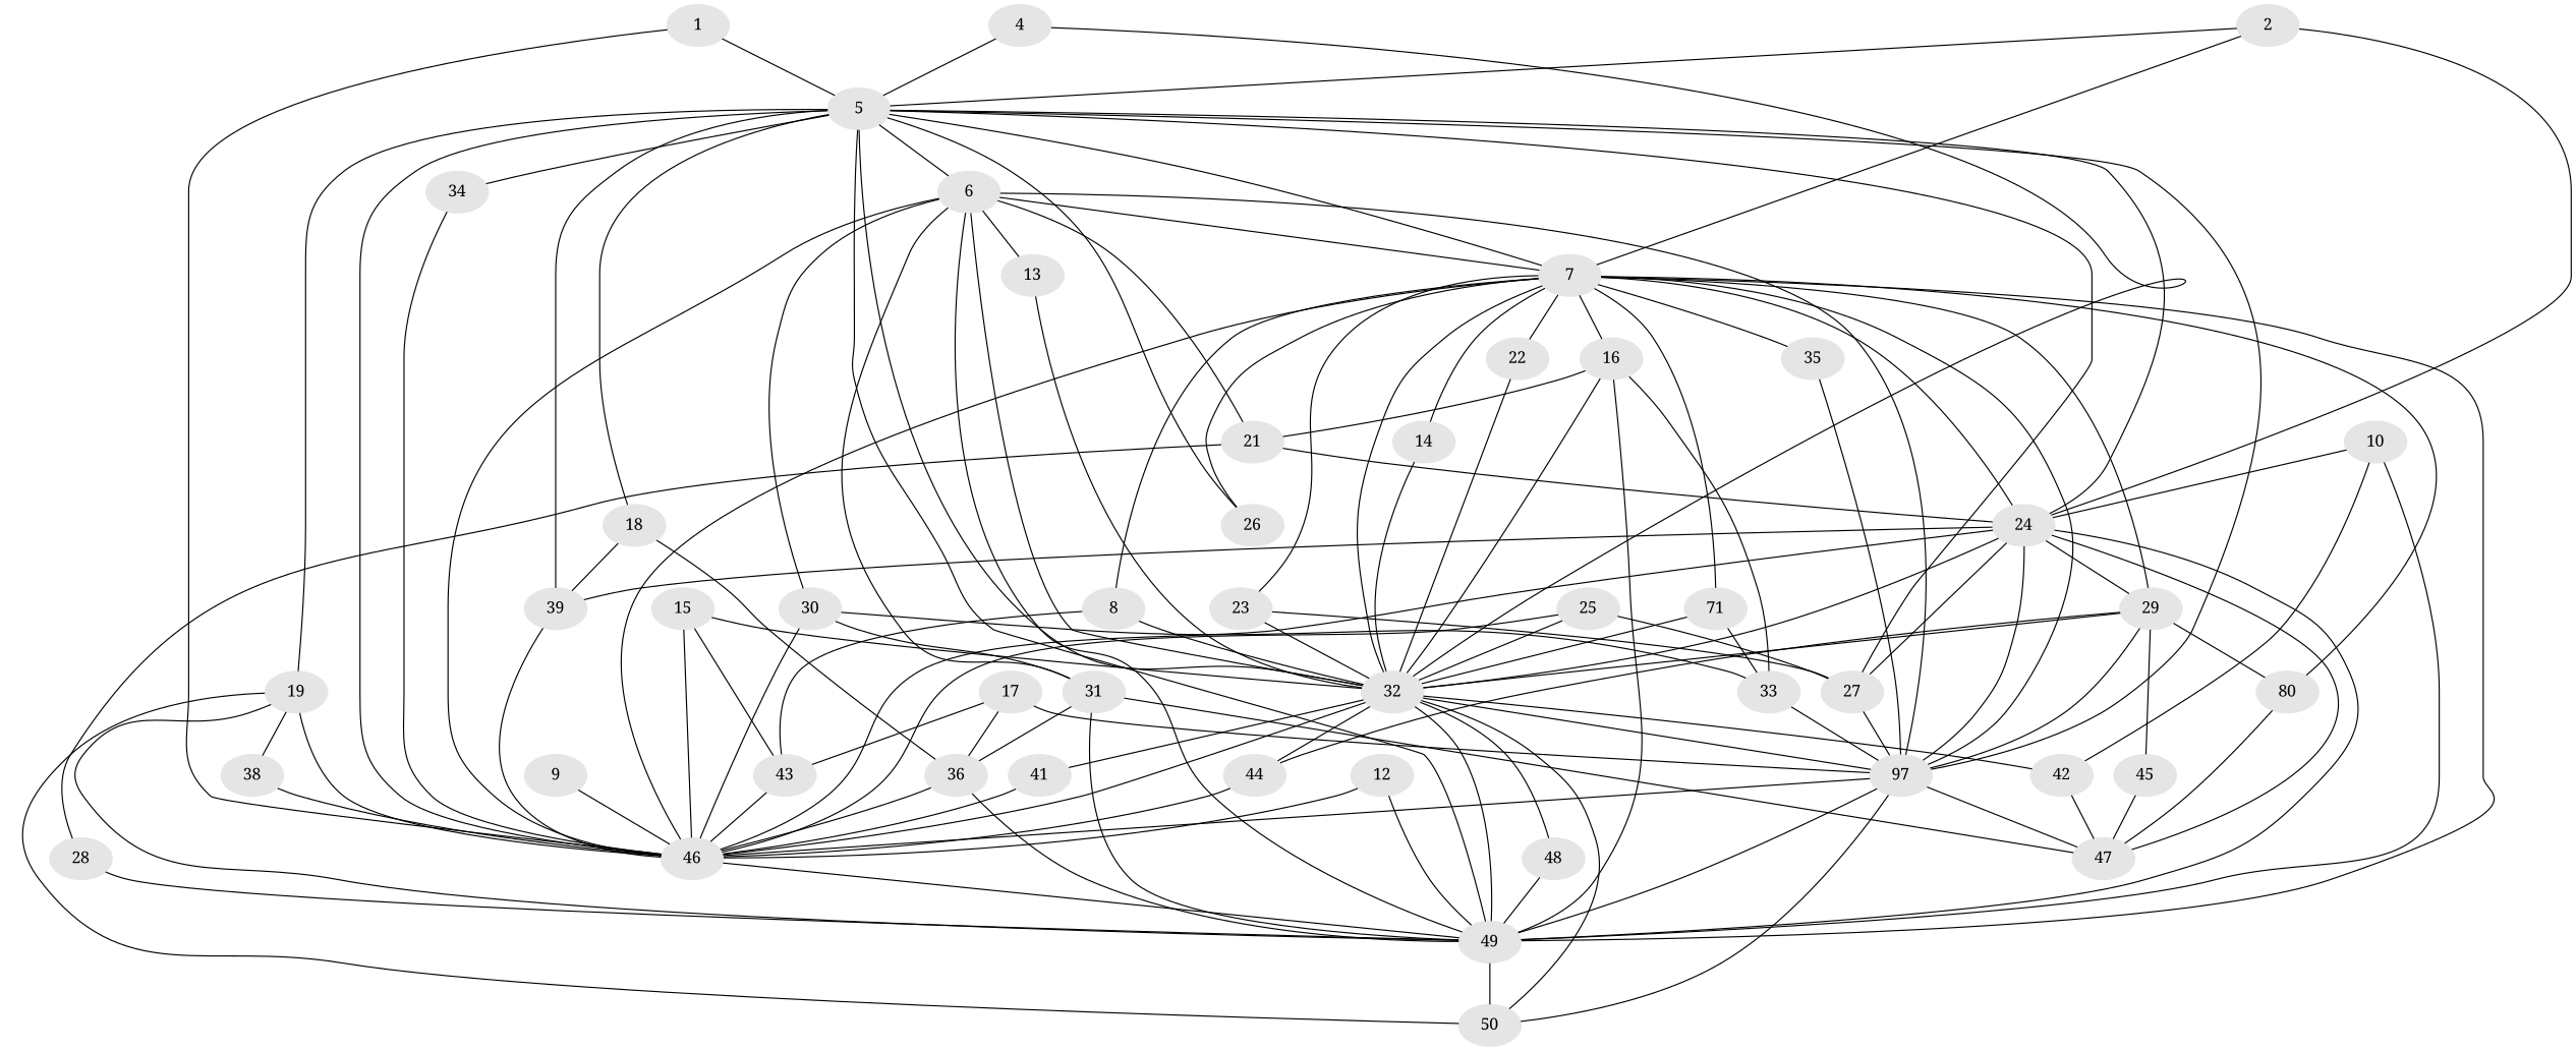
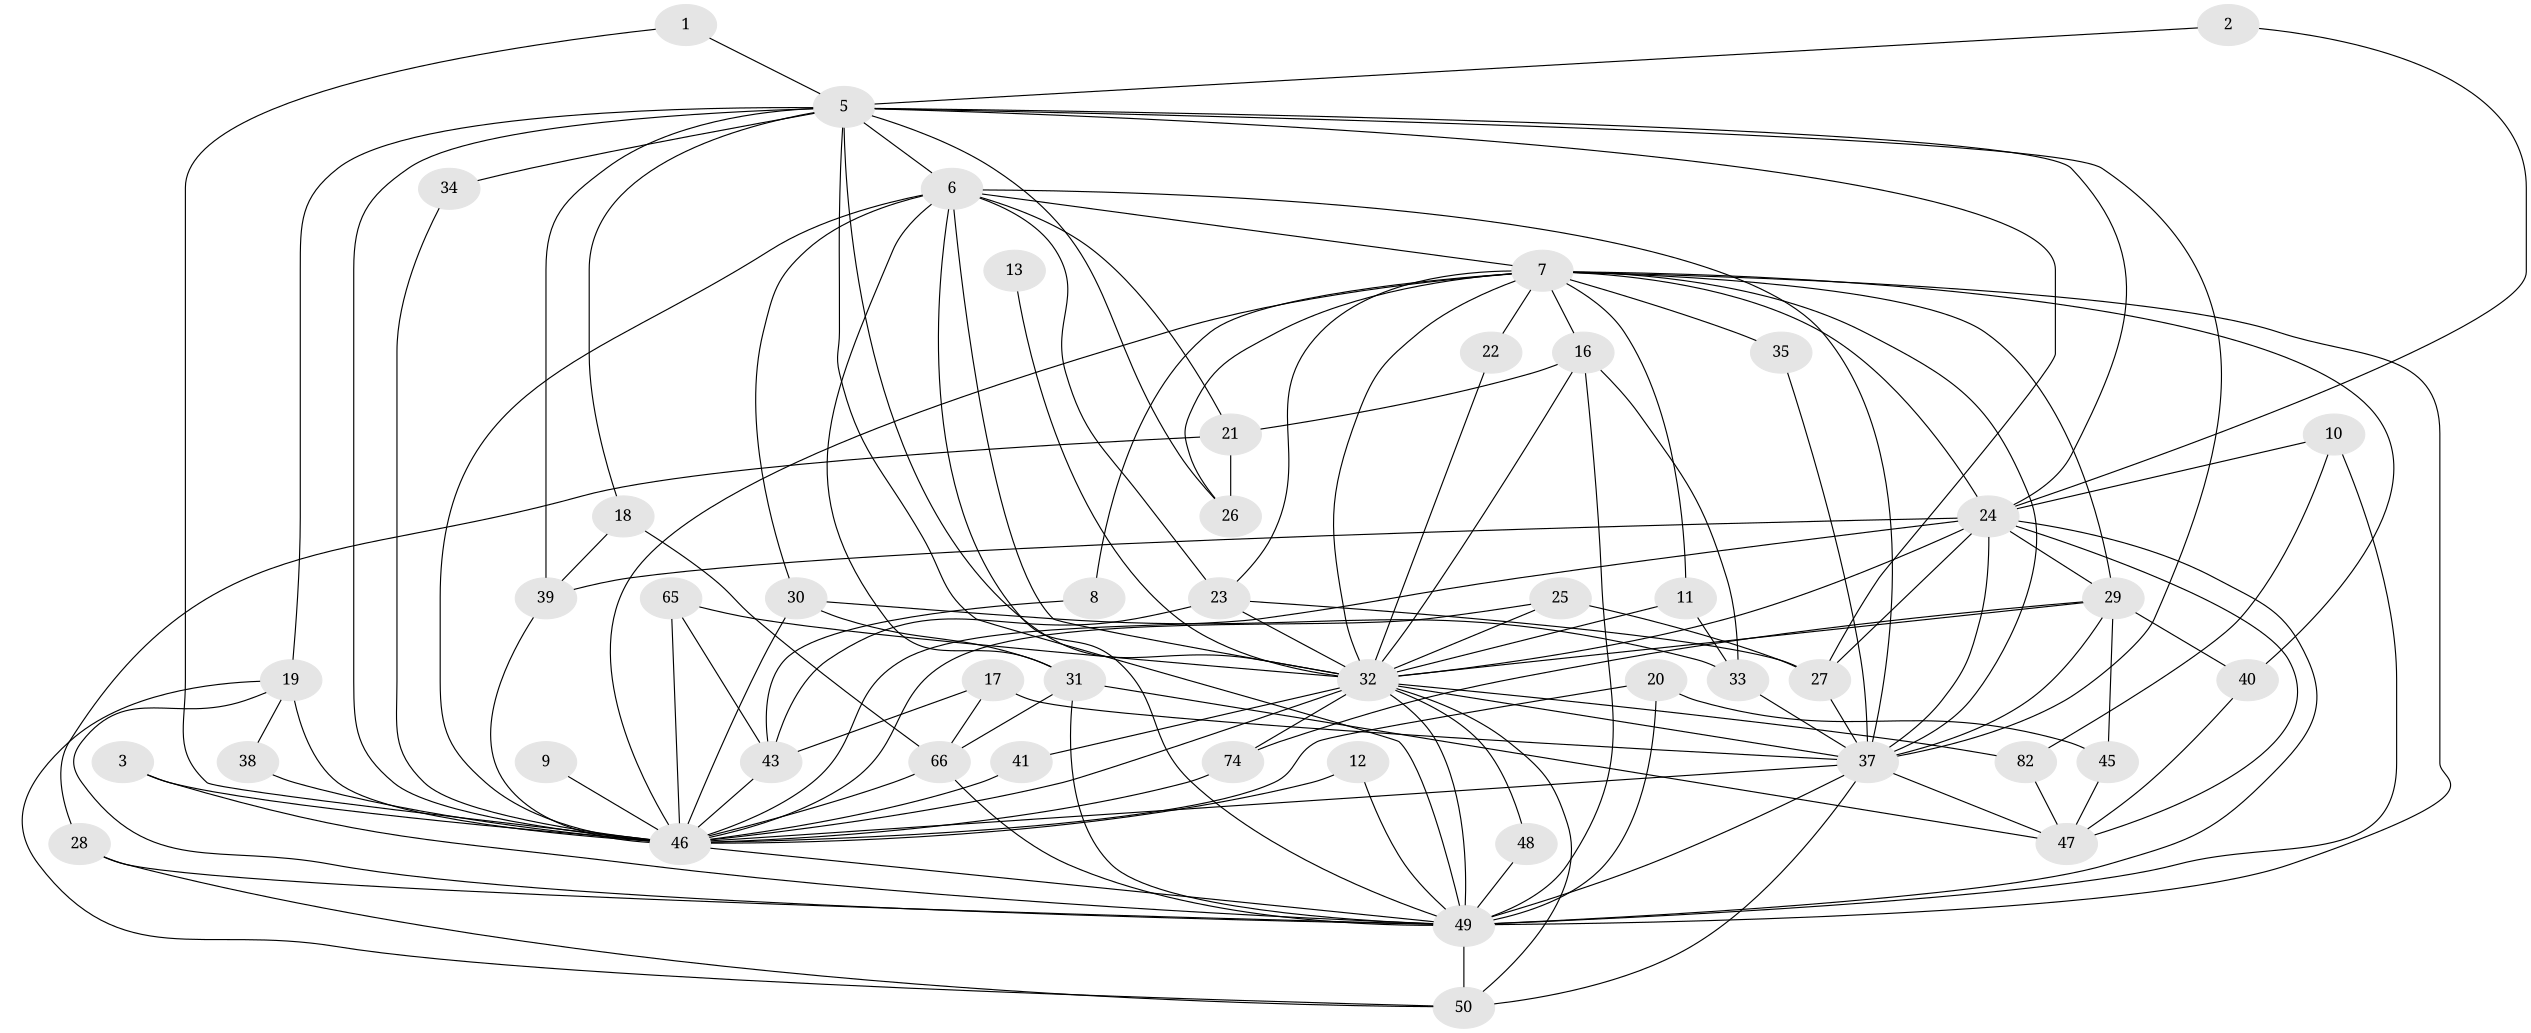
  graph {
    fontname="Noto Serif"
    node [color=gray90 fontname="Noto Serif" style=filled]
    edge [fontname="Noto Serif" weight=1.0]
    1
    5
    46
    7
    49
    32
    39
    6
    18
    19
    24
    26
    27
    34
-   37 [label=97]
+   37
    2
    23
    8
-   11 [label=71]
-   14
+   11
    16
    22
    29
    35
-   40 [label=80]
+   40
+   3
    50
-   4
-   42
-   44
+   42 [label=82]
+   44 [label=74]
    41
    48
    21
    30
    31
-   36
+   36 [label=66]
    38
    47
    28
    43
    33
    45
    9
    10
    12
    13
-   15
+   15 [label=65]
    17
+   20
    25
    1 -- 5
    1 -- 46
    5 -- 46
-   5 -- 7 [weight=2.0]
    5 -- 49 [weight=3.0]
    5 -- 32
    5 -- 39
    5 -- 6 [weight=2.0]
    5 -- 18
    5 -- 19
    5 -- 24
    5 -- 26
    5 -- 27
    5 -- 34
    5 -- 37
    46 -- 49 [weight=2.0]
    7 -- 46 [weight=3.0]
    7 -- 49 [weight=5.0]
    7 -- 32 [weight=3.0]
    7 -- 24 [weight=2.0]
    7 -- 26
    7 -- 37 [weight=2.0]
    7 -- 23
    7 -- 8
    7 -- 11
-   7 -- 14
    7 -- 16
    7 -- 22
    7 -- 29
    7 -- 35 [weight=2.0]
    7 -- 40
    49 -- 50
    32 -- 46
    32 -- 49 [weight=2.0]
    32 -- 37 [weight=2.0]
    32 -- 50
    32 -- 42
    32 -- 44
    32 -- 41
    32 -- 48
    39 -- 46
    6 -- 46
    6 -- 7 [weight=3.0]
    6 -- 49 [weight=3.0]
    6 -- 32
    6 -- 37 [weight=2.0]
-   6 -- 13
+   6 -- 23
    6 -- 21
    6 -- 30
    6 -- 31
    18 -- 39
    18 -- 36 [weight=2.0]
    19 -- 46 [weight=2.0]
    19 -- 49
    19 -- 50
    19 -- 38
    24 -- 46 [weight=2.0]
    24 -- 49 [weight=3.0]
    24 -- 32
    24 -- 39
    24 -- 27
    24 -- 37
    24 -- 29
    24 -- 47
    27 -- 37
    34 -- 46
    37 -- 46
    37 -- 49 [weight=2.0]
    37 -- 50
    37 -- 47
    2 -- 5
-   2 -- 7
    2 -- 24
    23 -- 32
    23 -- 27
-   8 -- 32
+   23 -- 43
    8 -- 43
    11 -- 32
    11 -- 33
-   14 -- 32
    16 -- 49 [weight=2.0]
    16 -- 32
    16 -- 21
    16 -- 33
    22 -- 32
    29 -- 32
    29 -- 37
    29 -- 40
    29 -- 44
    29 -- 45
    35 -- 37
    40 -- 47
-   4 -- 5
-   4 -- 32
+   3 -- 46
+   3 -- 49
    42 -- 47
    44 -- 46
    41 -- 46
    48 -- 49
-   21 -- 24
+   21 -- 26
    21 -- 28
    30 -- 46
    30 -- 31
    30 -- 33
    31 -- 49 [weight=2.0]
    31 -- 36
    31 -- 47
    36 -- 46
    36 -- 49
    38 -- 46
    28 -- 49
+   28 -- 50
    43 -- 46 [weight=2.0]
    33 -- 37
    45 -- 47
    9 -- 46
    10 -- 49
    10 -- 24
    10 -- 42
    12 -- 46
    12 -- 49
    13 -- 32
    15 -- 46 [weight=2.0]
    15 -- 32
    15 -- 43
    17 -- 37
    17 -- 36
    17 -- 43
+   20 -- 46
+   20 -- 49
+   20 -- 45
    25 -- 46
    25 -- 32
    25 -- 27
  }
